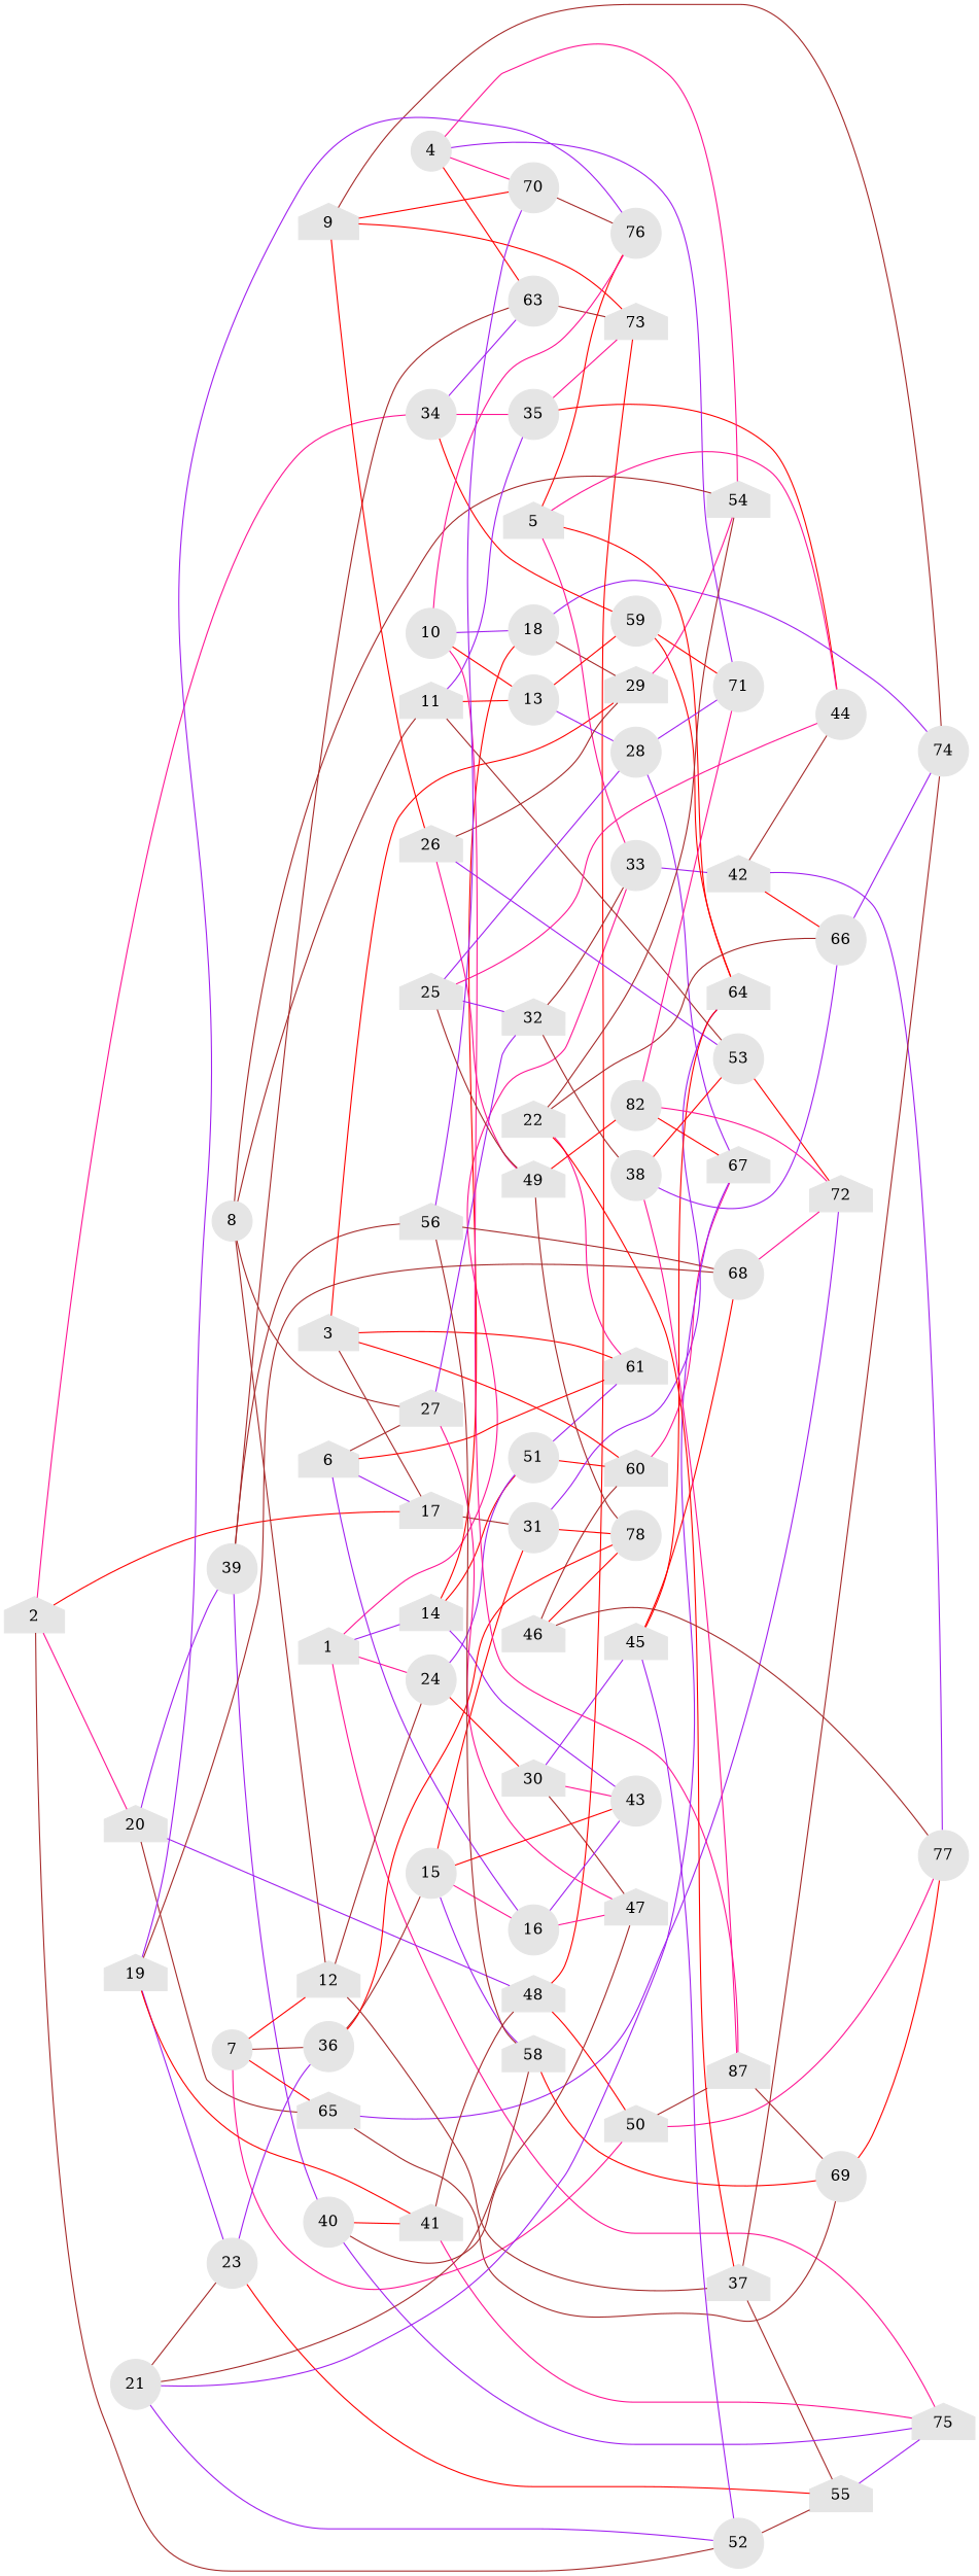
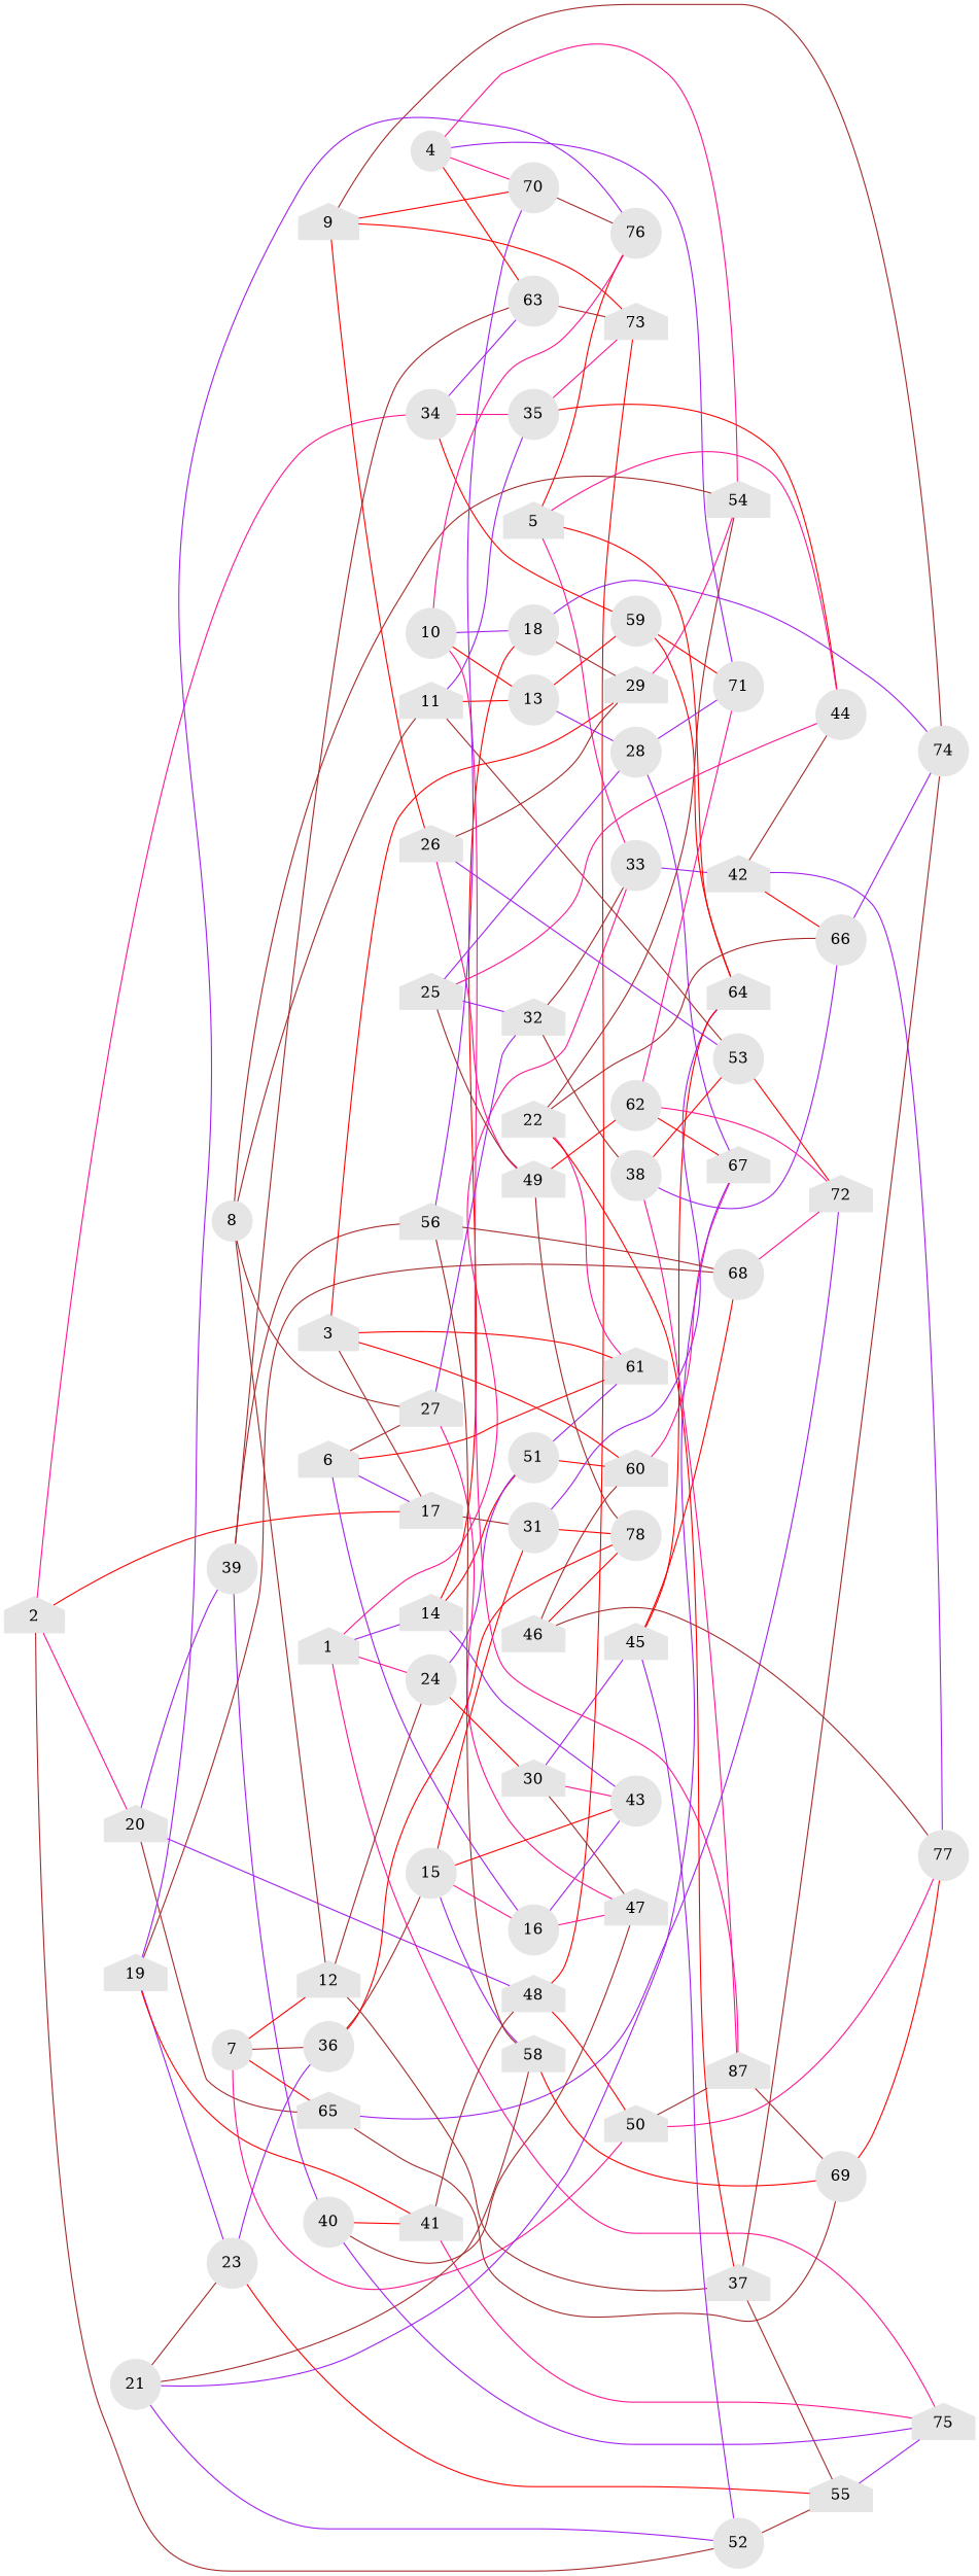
  graph {
    rankdir=LR
    node [color=gray90 shape=house style=filled]
    edge [color=red]
    1
    14
    24 [shape=circle]
    33 [shape=circle]
    75
    18 [shape=circle]
    43 [shape=circle]
    51 [shape=circle]
    30
    42
    2
    17
    20
    34 [shape=circle]
    52 [shape=circle]
    31 [shape=circle]
    65
    39 [shape=circle]
    48
    63 [shape=circle]
    35 [shape=circle]
    59 [shape=circle]
    55
    3
    29
    60
    61
    54
    67
    4 [shape=circle]
    70 [shape=circle]
    71 [shape=circle]
    73
    76 [shape=circle]
    5
    44 [shape=circle]
    64
    6
    16 [shape=circle]
    27
    47
    32
    7 [shape=circle]
    12
    36 [shape=circle]
    50
    37
    15 [shape=circle]
    78 [shape=circle]
    n50 [label=87]
    77 [shape=circle]
    72
    69 [shape=circle]
    8 [shape=circle]
    11
    13 [shape=circle]
    53 [shape=circle]
    9
    26
    74 [shape=circle]
    49
    10 [shape=circle]
    28 [shape=circle]
    58
    19
    23 [shape=circle]
    41
    68 [shape=circle]
    40 [shape=circle]
    56
    21 [shape=circle]
    22
    66 [shape=circle]
    45
    25
    38 [shape=circle]
-   62 [shape=circle label=82]
+   62 [shape=circle]
    46
    1 -- 14 [color=purple]
    1 -- 24 [color=deeppink]
    1 -- 33 [color=deeppink]
    1 -- 75 [color=deeppink]
    14 -- 18
    14 -- 43 [color=purple]
    14 -- 51
    24 -- 51 [color=purple]
    24 -- 30
    33 -- 42 [color=purple]
    18 -- 29 [color=brown]
    18 -- 74 [color=purple]
    51 -- 60
    51 -- 61 [color=purple]
    30 -- 43 [color=deeppink]
    30 -- 47 [color=brown]
    30 -- 45 [color=purple]
    42 -- 44 [color=brown]
    42 -- 77 [color=purple]
    42 -- 66
    2 -- 17
    2 -- 20 [color=deeppink]
    2 -- 34 [color=deeppink]
    2 -- 52 [color=brown]
    17 -- 31 [color=brown]
    20 -- 65 [color=brown]
    20 -- 39 [color=purple]
    20 -- 48 [color=purple]
    34 -- 63 [color=purple]
    34 -- 35 [color=deeppink]
    34 -- 59
    52 -- 55 [color=brown]
    31 -- 64 [color=purple]
    31 -- 78
    65 -- 72 [color=purple]
    65 -- 69 [color=brown]
    39 -- 63 [color=brown]
    39 -- 40 [color=purple]
    39 -- 56 [color=brown]
    48 -- 73
    48 -- 50
    63 -- 73 [color=brown]
    35 -- 73 [color=deeppink]
    35 -- 44
    59 -- 71
    59 -- 64
    55 -- 75 [color=purple]
    3 -- 17 [color=brown]
    3 -- 29
    3 -- 60
    3 -- 61
    29 -- 54 [color=deeppink]
    60 -- 67 [color=deeppink]
    4 -- 63
    4 -- 54 [color=deeppink]
    4 -- 70 [color=deeppink]
    4 -- 71 [color=purple]
    70 -- 76 [color=brown]
    5 -- 33 [color=deeppink]
    5 -- 76
    5 -- 44 [color=deeppink]
    5 -- 64
    6 -- 17 [color=purple]
    6 -- 61
    6 -- 16 [color=purple]
    6 -- 27 [color=brown]
    16 -- 43 [color=purple]
    16 -- 47 [color=deeppink]
    27 -- 47 [color=deeppink]
    27 -- 32 [color=purple]
    32 -- 33 [color=brown]
    32 -- 38 [color=brown]
    7 -- 65
    7 -- 12
    7 -- 36 [color=brown]
    7 -- 50 [color=deeppink]
    12 -- 24 [color=brown]
    12 -- 37 [color=brown]
    36 -- 15 [color=brown]
    36 -- 78
    50 -- n50 [color=brown]
    50 -- 77 [color=deeppink]
    37 -- 55 [color=brown]
    37 -- 74 [color=brown]
    15 -- 43
    15 -- 31
    15 -- 16 [color=deeppink]
    15 -- 58 [color=purple]
    n50 -- 69 [color=brown]
    69 -- 77
    8 -- 54 [color=brown]
    8 -- 27 [color=brown]
    8 -- 12 [color=brown]
    8 -- 11 [color=brown]
    11 -- 35 [color=purple]
    11 -- 13
    11 -- 53 [color=brown]
    13 -- 59
    13 -- 28 [color=purple]
    53 -- 72
    9 -- 70
    9 -- 73
    9 -- 26
    9 -- 74 [color=brown]
    26 -- 29 [color=brown]
    26 -- 53 [color=purple]
    26 -- 49 [color=deeppink]
    49 -- 78 [color=brown]
    49 -- 62
    10 -- 18 [color=purple]
    10 -- 76 [color=deeppink]
    10 -- n50 [color=deeppink]
    10 -- 13
    28 -- 67 [color=purple]
    28 -- 71 [color=purple]
    58 -- 69
    19 -- 76 [color=purple]
    19 -- 23 [color=purple]
    19 -- 41
    19 -- 68 [color=brown]
    23 -- 55
    23 -- 36 [color=purple]
    41 -- 75 [color=deeppink]
    41 -- 48 [color=brown]
    68 -- 72 [color=deeppink]
    40 -- 75 [color=purple]
    40 -- 47 [color=brown]
    40 -- 41
    56 -- 70 [color=purple]
    56 -- 58 [color=brown]
    56 -- 68 [color=brown]
    21 -- 52 [color=purple]
    21 -- 67 [color=purple]
    21 -- 58 [color=brown]
    21 -- 23 [color=brown]
    22 -- 61 [color=deeppink]
    22 -- 54 [color=brown]
    22 -- 37
    22 -- 66 [color=brown]
    66 -- 74 [color=purple]
    45 -- 52 [color=purple]
    45 -- 64
    45 -- 68
    25 -- 44 [color=deeppink]
    25 -- 32 [color=purple]
    25 -- 49 [color=brown]
    25 -- 28 [color=purple]
    38 -- n50 [color=deeppink]
    38 -- 53
    38 -- 66 [color=purple]
    62 -- 67
    62 -- 71 [color=deeppink]
    62 -- 72 [color=deeppink]
    46 -- 60 [color=brown]
    46 -- 78
    46 -- 77 [color=brown]
  }
